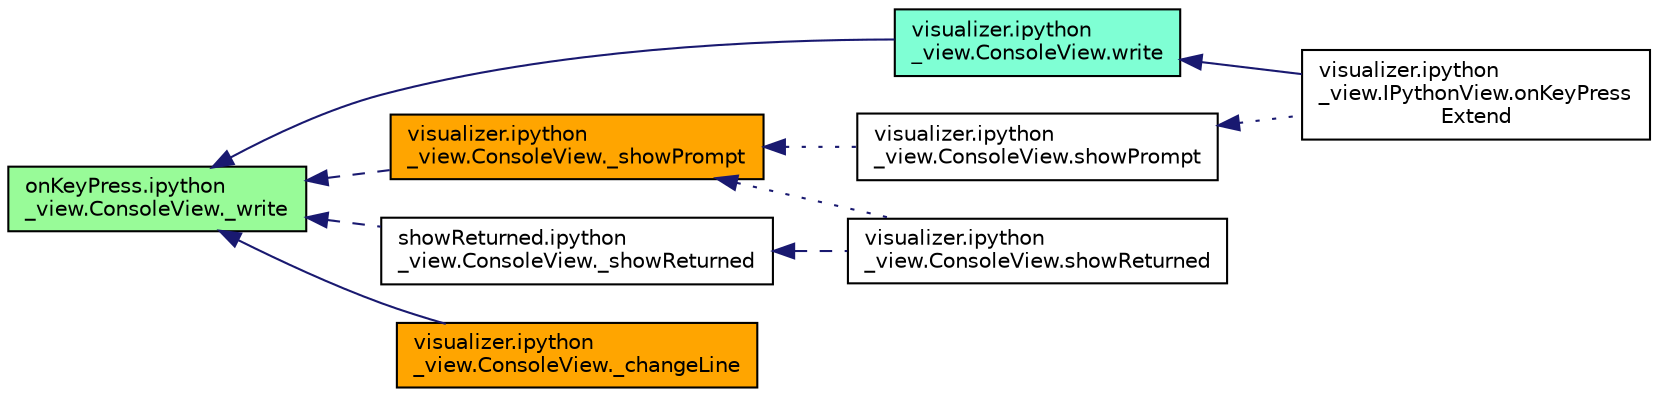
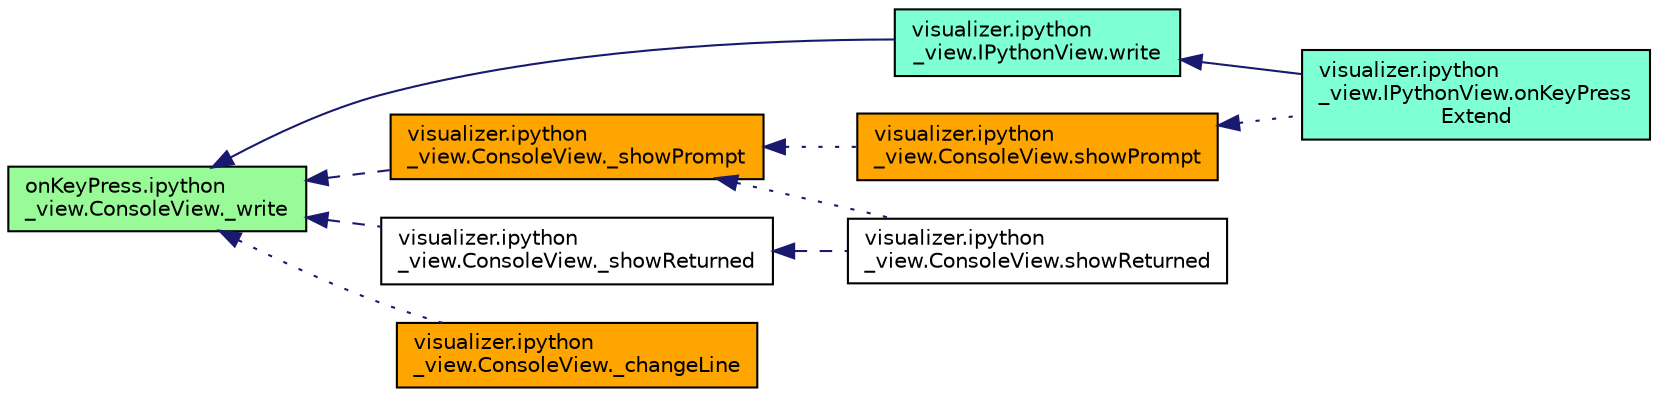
  digraph {
    rankdir=LR
    node [color=black fillcolor=white fontname=Helvetica fontsize=10 shape=record style=filled]
    edge [color=midnightblue dir=back fontname=Helvetica fontsize=10 labelfontname=Helvetica labelfontsize=10 style=dotted]
    n1 [fillcolor=palegreen fontcolor=black height=0.2 label="onKeyPress.ipython\l_view.ConsoleView._write" width=0.4]
-   n2 [fillcolor=aquamarine height=0.2 label="visualizer.ipython\l_view.ConsoleView.write" width=0.4]
+   n2 [fillcolor=aquamarine height=0.2 label="visualizer.ipython\l_view.IPythonView.write" width=0.4]
    n3 [fillcolor=orange height=0.2 label="visualizer.ipython\l_view.ConsoleView._showPrompt" width=0.4]
-   n4 [height=0.2 label="showReturned.ipython\l_view.ConsoleView._showReturned" width=0.4]
+   n4 [height=0.2 label="visualizer.ipython\l_view.ConsoleView._showReturned" width=0.4]
    n5 [fillcolor=orange height=0.2 label="visualizer.ipython\l_view.ConsoleView._changeLine" width=0.4]
-   n6 [height=0.2 label="visualizer.ipython\l_view.IPythonView.onKeyPress\lExtend" width=0.4]
-   n7 [height=0.2 label="visualizer.ipython\l_view.ConsoleView.showPrompt" width=0.4]
+   n6 [fillcolor=aquamarine height=0.2 label="visualizer.ipython\l_view.IPythonView.onKeyPress\lExtend" width=0.4]
+   n7 [fillcolor=orange height=0.2 label="visualizer.ipython\l_view.ConsoleView.showPrompt" width=0.4]
    n8 [height=0.2 label="visualizer.ipython\l_view.ConsoleView.showReturned" width=0.4]
    n1 -> n2 [style=solid]
    n1 -> n3 [style=dashed]
    n1 -> n4 [style=dashed]
-   n1 -> n5 [style=solid]
+   n1 -> n5
    n2 -> n6 [style=solid]
    n3 -> n7
    n3 -> n8
    n4 -> n8 [style=dashed]
    n7 -> n6
  }
